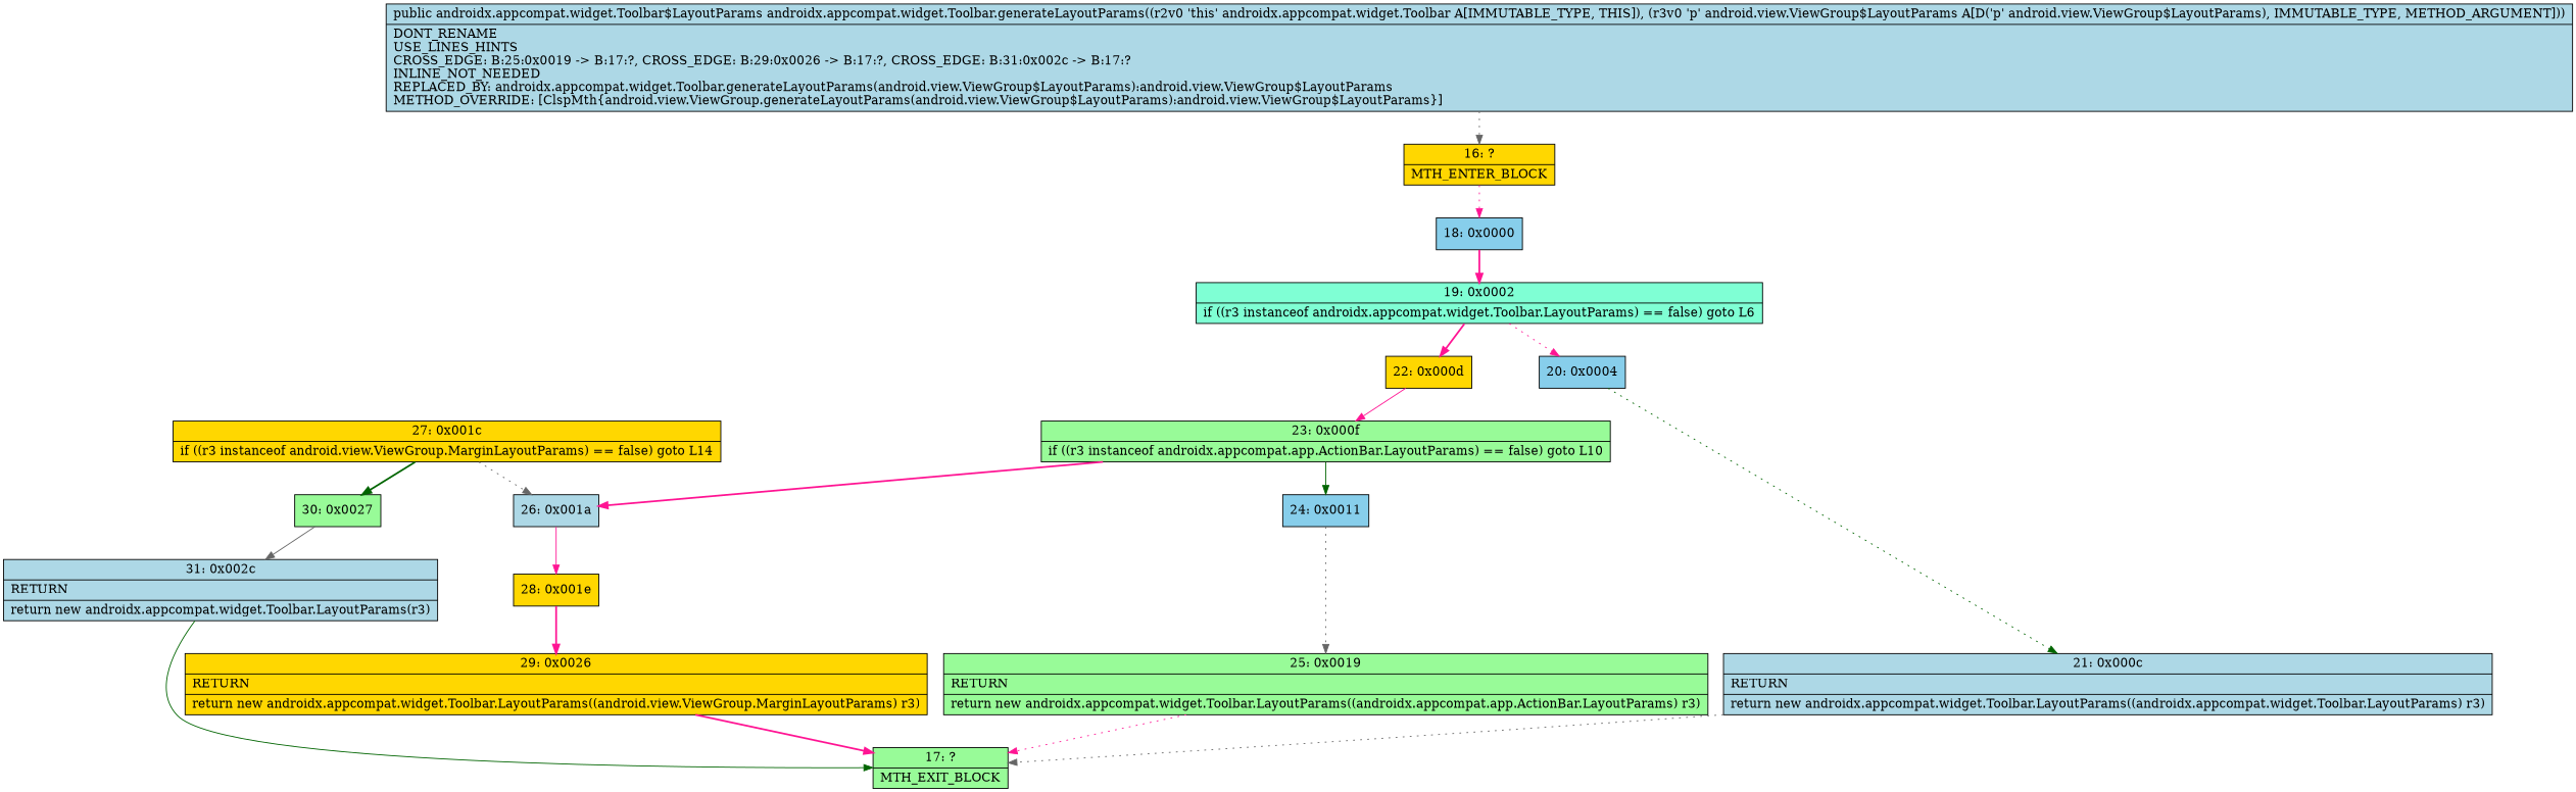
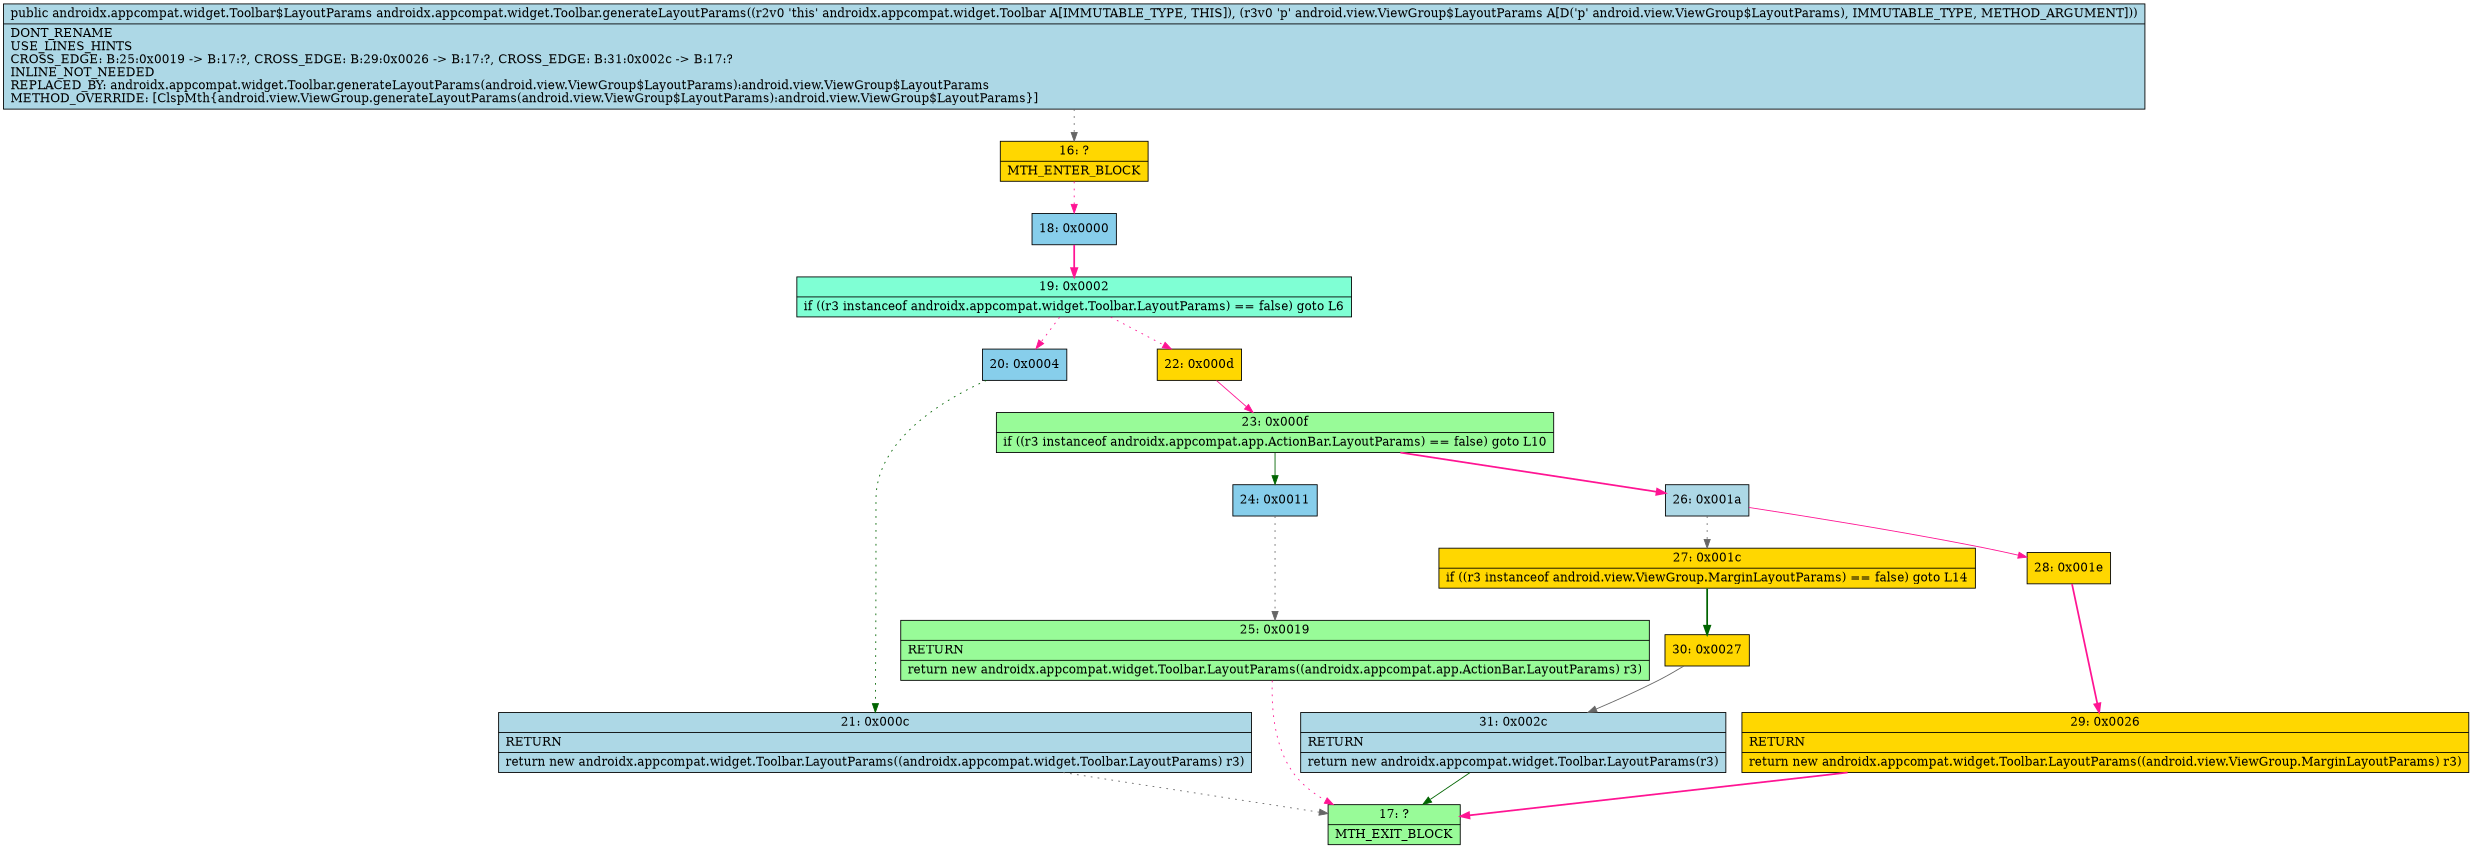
  digraph {
    node [fillcolor=gold shape=record style=filled]
    edge [color=deeppink style=dotted]
    n1 [label="{16\:\ ?|MTH_ENTER_BLOCK\l}"]
    n2 [fillcolor=skyblue label="{18\:\ 0x0000}"]
    n3 [fillcolor=aquamarine label="{19\:\ 0x0002|if ((r3 instanceof androidx.appcompat.widget.Toolbar.LayoutParams) == false) goto L6\l}"]
    n4 [fillcolor=skyblue label="{20\:\ 0x0004}"]
    n5 [label="{22\:\ 0x000d}"]
    n6 [fillcolor=lightblue label="{21\:\ 0x000c|RETURN\l|return new androidx.appcompat.widget.Toolbar.LayoutParams((androidx.appcompat.widget.Toolbar.LayoutParams) r3)\l}"]
    n7 [fillcolor=palegreen label="{23\:\ 0x000f|if ((r3 instanceof androidx.appcompat.app.ActionBar.LayoutParams) == false) goto L10\l}"]
    n8 [fillcolor=palegreen label="{17\:\ ?|MTH_EXIT_BLOCK\l}"]
    n9 [fillcolor=skyblue label="{24\:\ 0x0011}"]
    n10 [fillcolor=lightblue label="{26\:\ 0x001a}"]
    n11 [fillcolor=palegreen label="{25\:\ 0x0019|RETURN\l|return new androidx.appcompat.widget.Toolbar.LayoutParams((androidx.appcompat.app.ActionBar.LayoutParams) r3)\l}"]
    n12 [label="{27\:\ 0x001c|if ((r3 instanceof android.view.ViewGroup.MarginLayoutParams) == false) goto L14\l}"]
    n13 [label="{28\:\ 0x001e}"]
-   n14 [fillcolor=palegreen label="{30\:\ 0x0027}"]
+   n14 [label="{30\:\ 0x0027}"]
    n15 [label="{29\:\ 0x0026|RETURN\l|return new androidx.appcompat.widget.Toolbar.LayoutParams((android.view.ViewGroup.MarginLayoutParams) r3)\l}"]
    n16 [fillcolor=lightblue label="{31\:\ 0x002c|RETURN\l|return new androidx.appcompat.widget.Toolbar.LayoutParams(r3)\l}"]
    n17 [fillcolor=lightblue label="{public androidx.appcompat.widget.Toolbar$LayoutParams androidx.appcompat.widget.Toolbar.generateLayoutParams((r2v0 'this' androidx.appcompat.widget.Toolbar A[IMMUTABLE_TYPE, THIS]), (r3v0 'p' android.view.ViewGroup$LayoutParams A[D('p' android.view.ViewGroup$LayoutParams), IMMUTABLE_TYPE, METHOD_ARGUMENT]))  | DONT_RENAME\lUSE_LINES_HINTS\lCROSS_EDGE: B:25:0x0019 \-\> B:17:?, CROSS_EDGE: B:29:0x0026 \-\> B:17:?, CROSS_EDGE: B:31:0x002c \-\> B:17:?\lINLINE_NOT_NEEDED\lREPLACED_BY: androidx.appcompat.widget.Toolbar.generateLayoutParams(android.view.ViewGroup$LayoutParams):android.view.ViewGroup$LayoutParams\lMETHOD_OVERRIDE: [ClspMth\{android.view.ViewGroup.generateLayoutParams(android.view.ViewGroup$LayoutParams):android.view.ViewGroup$LayoutParams\}]\l}"]
    n1 -> n2
    n2 -> n3 [style=bold]
    n3 -> n4
-   n3 -> n5 [style=bold]
+   n3 -> n5
    n4 -> n6 [color=darkgreen]
    n5 -> n7 [style=solid]
    n6 -> n8 [color=gray40]
    n7 -> n9 [color=darkgreen style=solid]
    n7 -> n10 [style=bold]
    n9 -> n11 [color=gray40]
-   n12 -> n10 [color=gray40]
+   n10 -> n12 [color=gray40]
    n10 -> n13 [style=solid]
    n11 -> n8
    n12 -> n14 [color=darkgreen style=bold]
    n13 -> n15 [style=bold]
    n14 -> n16 [color=gray40 style=solid]
    n15 -> n8 [style=bold]
    n16 -> n8 [color=darkgreen style=solid]
    n17 -> n1 [color=gray40]
  }
